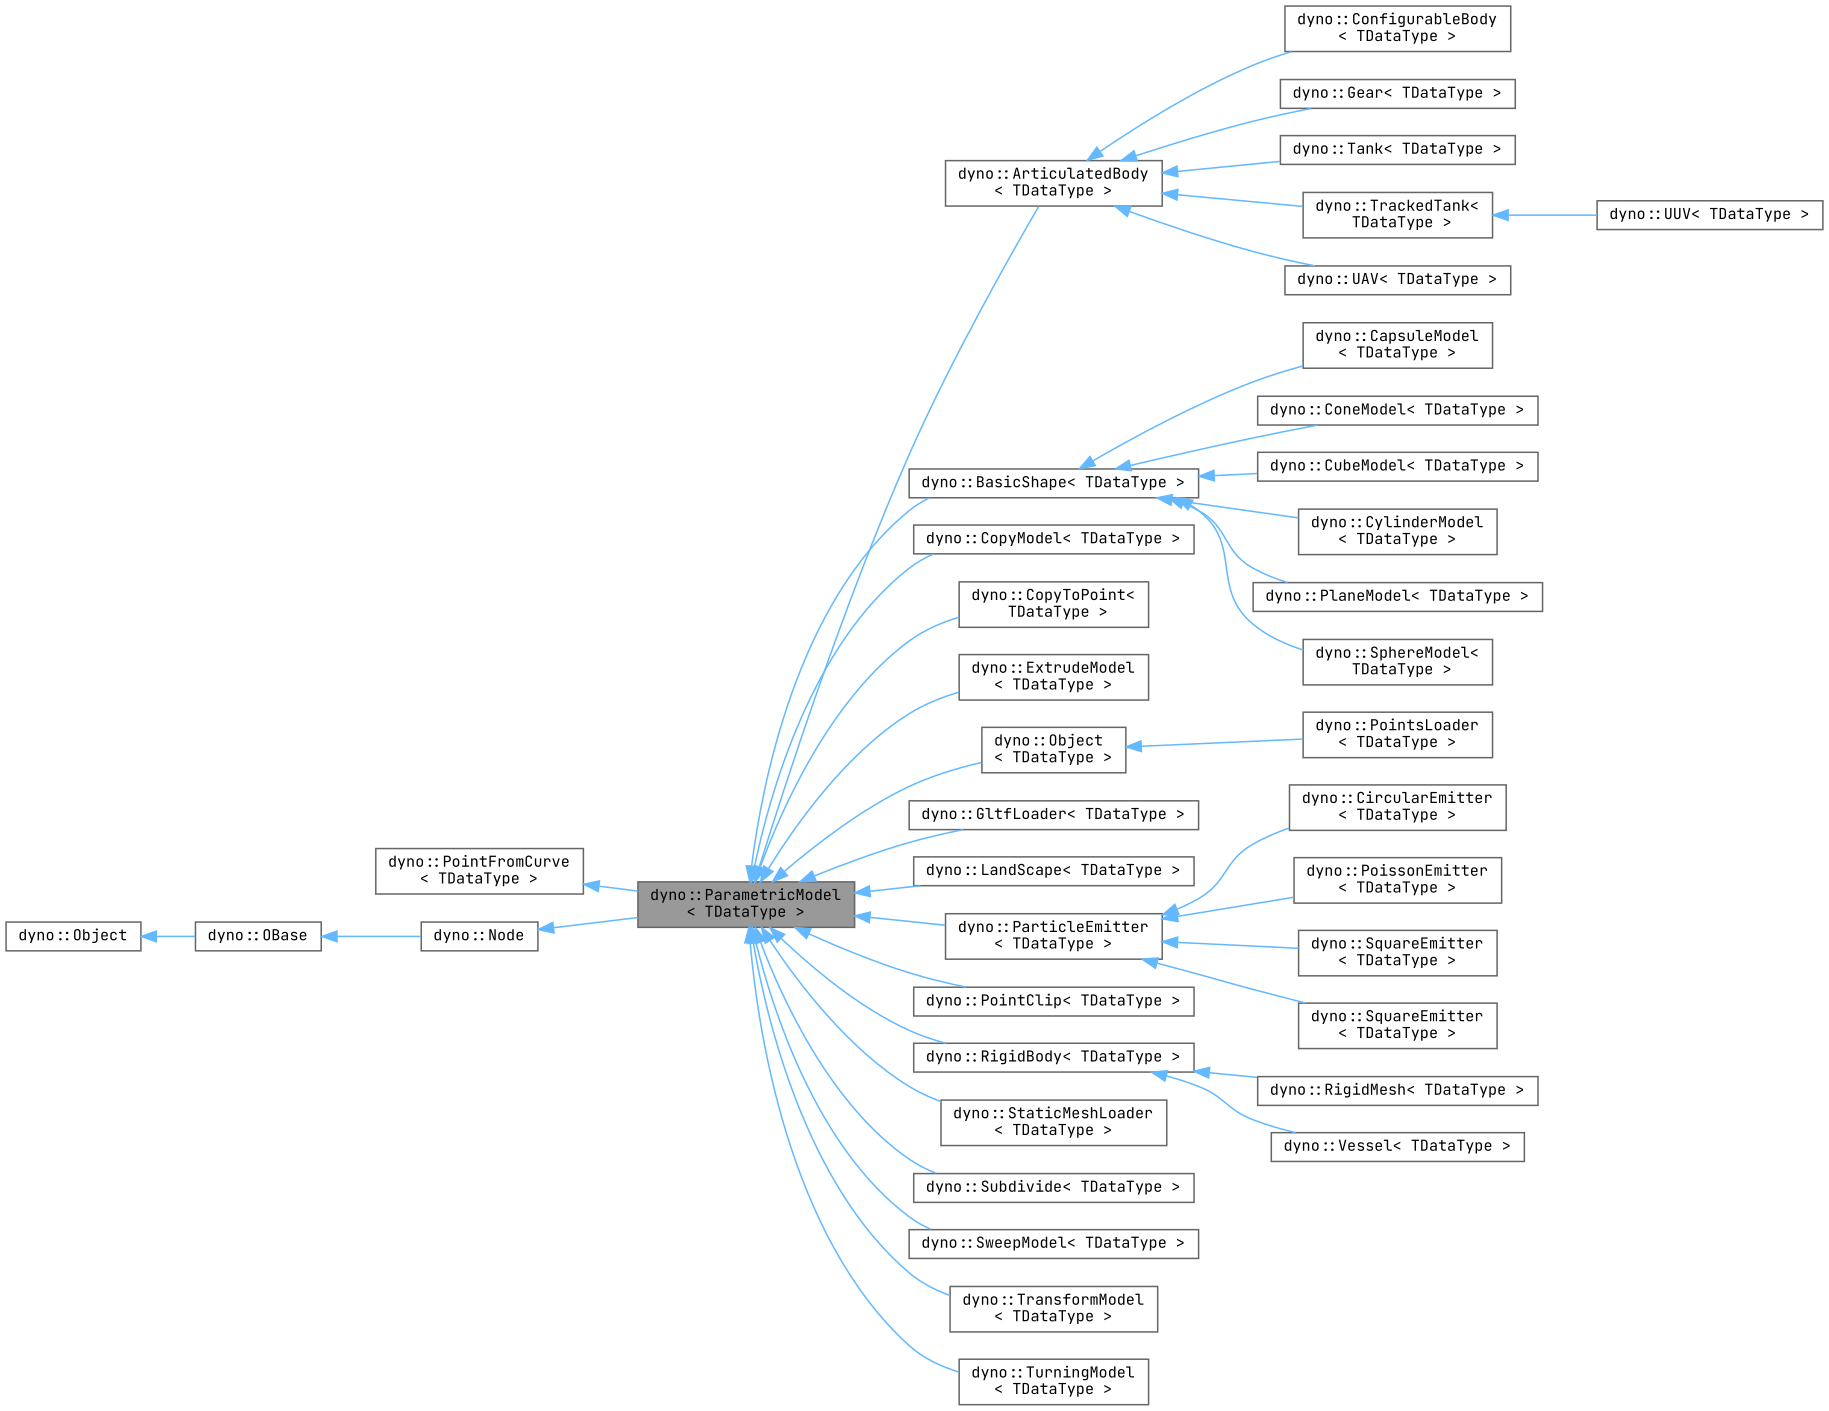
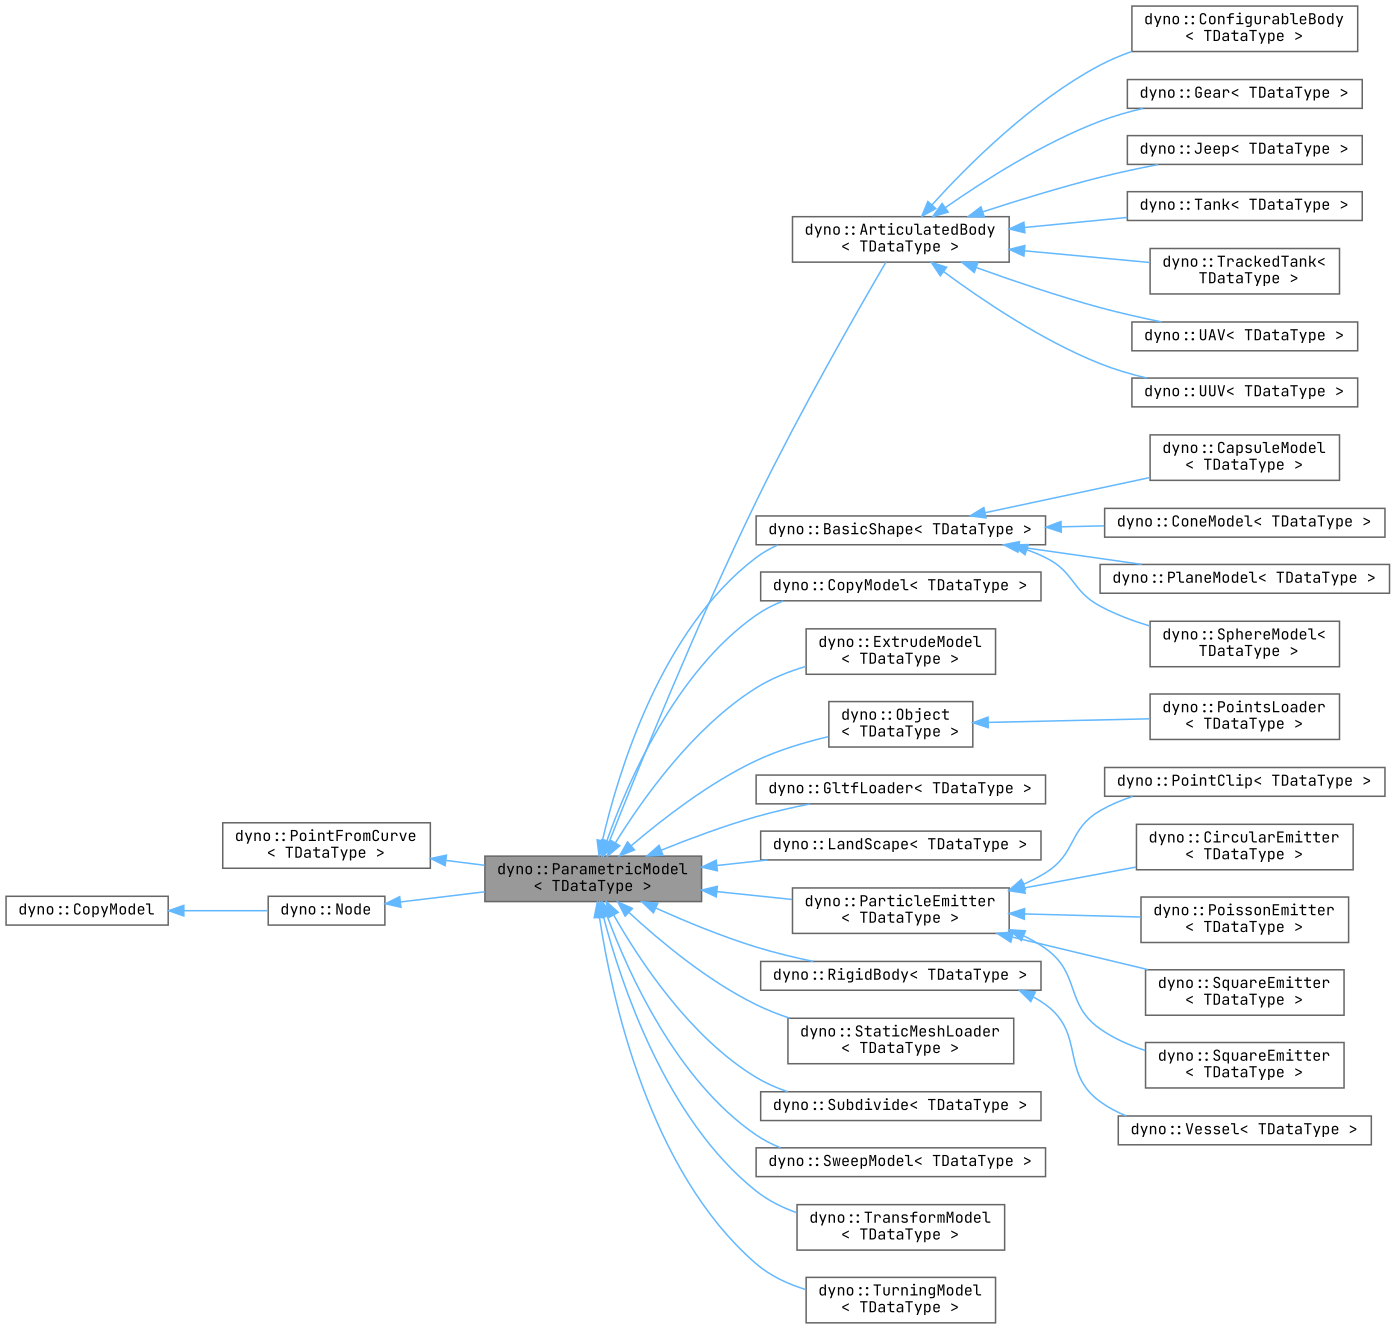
  digraph {
    fontname="JetBrains Mono"
    rankdir=LR
    node [color=gray40 fillcolor=white fontname="JetBrains Mono" fontsize=10 shape=box style=filled]
    edge [color=steelblue1 dir=back fontname="JetBrains Mono" fontsize=10 labelfontname=Helvetica labelfontsize=10 style=solid]
    n1 [fillcolor=grey60 fontcolor=black height=0.2 label="dyno::ParametricModel\l\< TDataType \>" width=0.4]
    n2 [height=0.2 label="dyno::ArticulatedBody\l\< TDataType \>" width=0.4]
    n3 [height=0.2 label="dyno::BasicShape\< TDataType \>" width=0.4]
    n4 [height=0.2 label="dyno::CopyModel\< TDataType \>" width=0.4]
-   n5 [height=0.2 label="dyno::CopyToPoint\<\l TDataType \>" width=0.4]
    n6 [height=0.2 label="dyno::ExtrudeModel\l\< TDataType \>" width=0.4]
    n7 [height=0.2 label="dyno::Object\l\< TDataType \>" width=0.4]
    n8 [height=0.2 label="dyno::GltfLoader\< TDataType \>" width=0.4]
    n9 [height=0.2 label="dyno::LandScape\< TDataType \>" width=0.4]
    n10 [height=0.2 label="dyno::ParticleEmitter\l\< TDataType \>" width=0.4]
    n11 [height=0.2 label="dyno::PointClip\< TDataType \>" width=0.4]
    n12 [height=0.2 label="dyno::RigidBody\< TDataType \>" width=0.4]
    n13 [height=0.2 label="dyno::StaticMeshLoader\l\< TDataType \>" width=0.4]
    n14 [height=0.2 label="dyno::Subdivide\< TDataType \>" width=0.4]
    n15 [height=0.2 label="dyno::SweepModel\< TDataType \>" width=0.4]
    n16 [height=0.2 label="dyno::TransformModel\l\< TDataType \>" width=0.4]
    n17 [height=0.2 label="dyno::TurningModel\l\< TDataType \>" width=0.4]
    n18 [height=0.2 label="dyno::ConfigurableBody\l\< TDataType \>" width=0.4]
    n19 [height=0.2 label="dyno::Gear\< TDataType \>" width=0.4]
+   n20 [height=0.2 label="dyno::Jeep\< TDataType \>" width=0.4]
    n21 [height=0.2 label="dyno::Tank\< TDataType \>" width=0.4]
    n22 [height=0.2 label="dyno::TrackedTank\<\l TDataType \>" width=0.4]
    n23 [height=0.2 label="dyno::UAV\< TDataType \>" width=0.4]
    n24 [height=0.2 label="dyno::UUV\< TDataType \>" width=0.4]
    n25 [height=0.2 label="dyno::CapsuleModel\l\< TDataType \>" width=0.4]
    n26 [height=0.2 label="dyno::ConeModel\< TDataType \>" width=0.4]
-   n27 [height=0.2 label="dyno::CubeModel\< TDataType \>" width=0.4]
-   n28 [height=0.2 label="dyno::CylinderModel\l\< TDataType \>" width=0.4]
    n29 [height=0.2 label="dyno::PlaneModel\< TDataType \>" width=0.4]
    n30 [height=0.2 label="dyno::SphereModel\<\l TDataType \>" width=0.4]
    n31 [height=0.2 label="dyno::PointsLoader\l\< TDataType \>" width=0.4]
    n32 [height=0.2 label="dyno::CircularEmitter\l\< TDataType \>" width=0.4]
    n33 [height=0.2 label="dyno::PoissonEmitter\l\< TDataType \>" width=0.4]
    n34 [height=0.2 label="dyno::SquareEmitter\l\< TDataType \>" width=0.4]
    n35 [height=0.2 label="dyno::SquareEmitter\l\< TDataType \>" width=0.4]
    n36 [height=0.2 label="dyno::PointFromCurve\l\< TDataType \>" width=0.4]
-   n37 [height=0.2 label="dyno::RigidMesh\< TDataType \>" width=0.4]
    n38 [height=0.2 label="dyno::Vessel\< TDataType \>" width=0.4]
    n39 [height=0.2 label="dyno::Node" width=0.4]
-   n40 [height=0.2 label="dyno::OBase" width=0.4]
-   n41 [height=0.2 label="dyno::Object" width=0.4]
+   n40 [height=0.2 label="dyno::CopyModel" width=0.4]
    n1 -> n2
    n1 -> n3
    n1 -> n4
-   n1 -> n5
    n1 -> n6
    n1 -> n7
    n1 -> n8
    n1 -> n9
    n1 -> n10
-   n1 -> n11
+   n10 -> n11
    n1 -> n12
    n1 -> n13
    n1 -> n14
    n1 -> n15
    n1 -> n16
    n1 -> n17
    n2 -> n18
    n2 -> n19
+   n2 -> n20
    n2 -> n21
    n2 -> n22
    n2 -> n23
-   n22 -> n24
+   n2 -> n24
    n3 -> n25
    n3 -> n26
-   n3 -> n27
-   n3 -> n28
    n3 -> n29
    n3 -> n30
    n7 -> n31
    n10 -> n32
    n10 -> n33
    n10 -> n34
    n10 -> n35
-   n12 -> n37
    n12 -> n38
    n36 -> n1
    n39 -> n1
    n40 -> n39
-   n41 -> n40
  }
